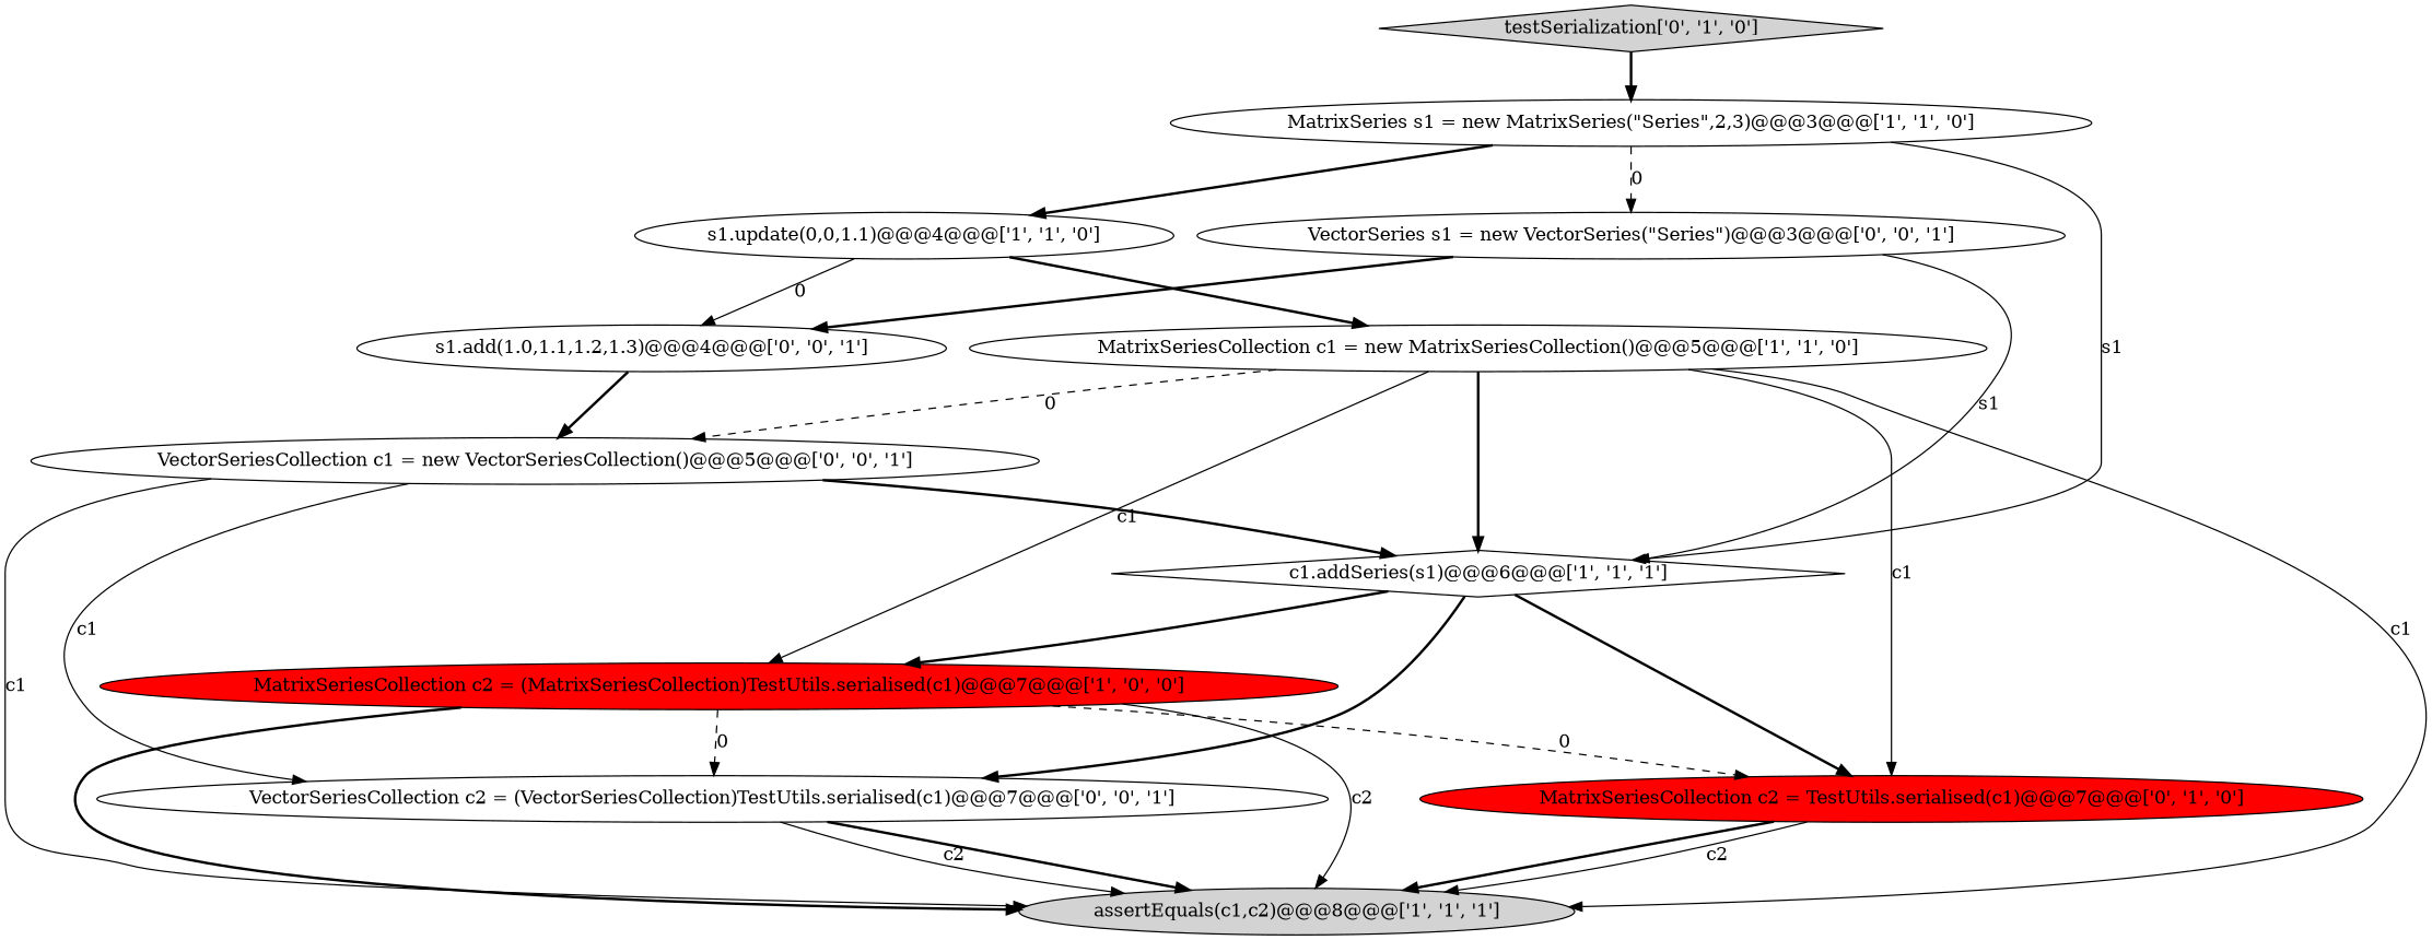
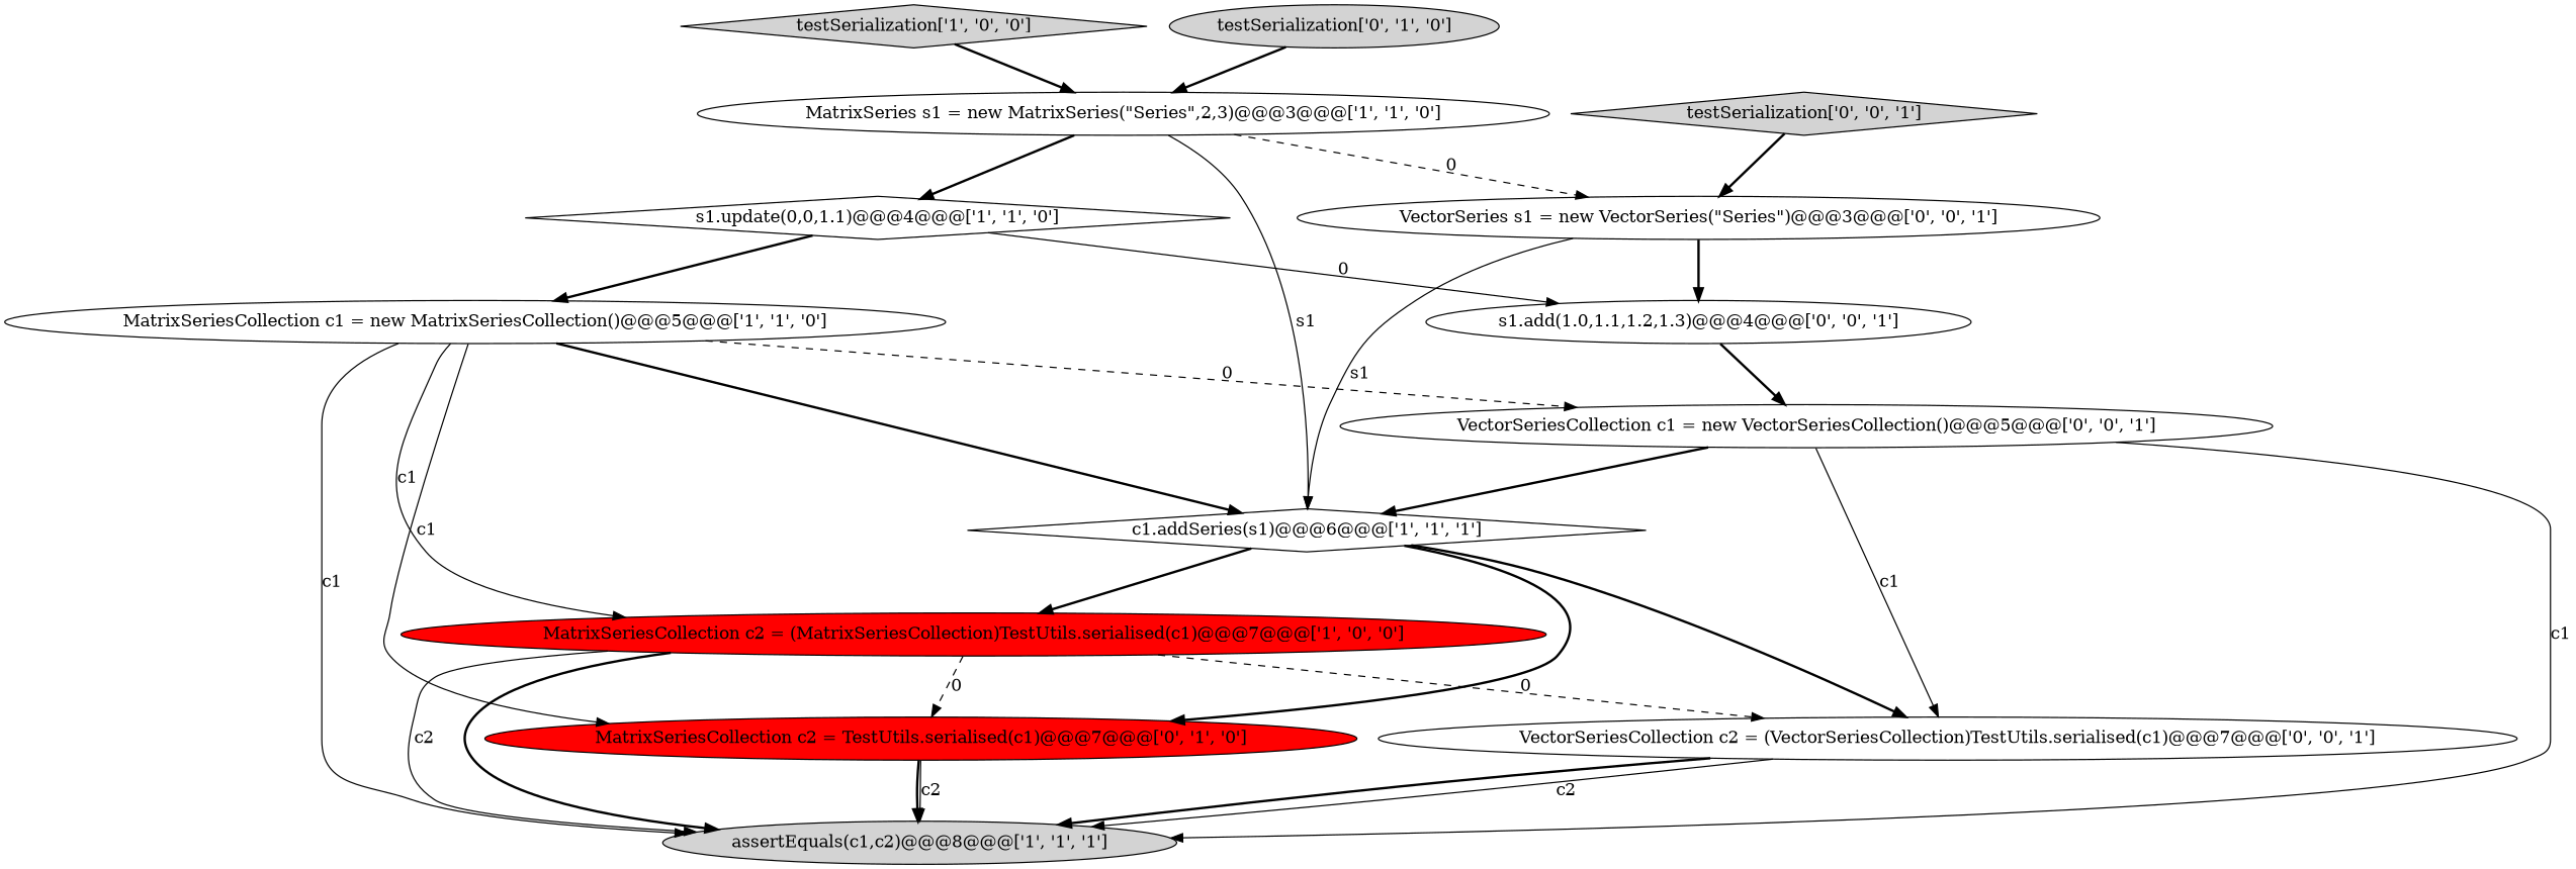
  digraph {
    node [fillcolor=white shape=ellipse style=filled]
    edge [style=bold]
    n1 [fillcolor=red label="MatrixSeriesCollection c2 = TestUtils.serialised(c1)@@@7@@@['0', '1', '0']"]
    n2 [fillcolor=lightgray label="assertEquals(c1,c2)@@@8@@@['1', '1', '1']"]
    n3 [label="VectorSeries s1 = new VectorSeries(\"Series\")@@@3@@@['0', '0', '1']"]
    n4 [label="c1.addSeries(s1)@@@6@@@['1', '1', '1']" shape=diamond]
    n5 [label="s1.add(1.0,1.1,1.2,1.3)@@@4@@@['0', '0', '1']"]
    n6 [fillcolor=red label="MatrixSeriesCollection c2 = (MatrixSeriesCollection)TestUtils.serialised(c1)@@@7@@@['1', '0', '0']"]
    n7 [label="VectorSeriesCollection c2 = (VectorSeriesCollection)TestUtils.serialised(c1)@@@7@@@['0', '0', '1']"]
    n8 [label="VectorSeriesCollection c1 = new VectorSeriesCollection()@@@5@@@['0', '0', '1']"]
    n9 [label="MatrixSeries s1 = new MatrixSeries(\"Series\",2,3)@@@3@@@['1', '1', '0']"]
-   n10 [label="s1.update(0,0,1.1)@@@4@@@['1', '1', '0']"]
+   n10 [label="s1.update(0,0,1.1)@@@4@@@['1', '1', '0']" shape=diamond]
    n11 [label="MatrixSeriesCollection c1 = new MatrixSeriesCollection()@@@5@@@['1', '1', '0']"]
-   n14 [fillcolor=lightgray label="testSerialization['0', '1', '0']" shape=diamond]
+   n12 [fillcolor=lightgray label="testSerialization['0', '0', '1']" shape=diamond]
+   n13 [fillcolor=lightgray label="testSerialization['1', '0', '0']" shape=diamond]
+   n14 [fillcolor=lightgray label="testSerialization['0', '1', '0']"]
    n1 -> n2
    n1 -> n2 [label=c2 style=solid]
    n3 -> n4 [label=s1 style=solid]
    n3 -> n5
    n4 -> n1
    n4 -> n6
    n4 -> n7
    n5 -> n8
    n6 -> n1 [label=0 style=dashed]
    n6 -> n2 [label=c2 style=solid]
    n6 -> n2
    n6 -> n7 [label=0 style=dashed]
    n7 -> n2
    n7 -> n2 [label=c2 style=solid]
    n8 -> n2 [label=c1 style=solid]
    n8 -> n4
    n8 -> n7 [label=c1 style=solid]
    n9 -> n3 [label=0 style=dashed]
    n9 -> n4 [label=s1 style=solid]
    n9 -> n10
    n10 -> n5 [label=0 style=solid]
    n10 -> n11
    n11 -> n1 [label=c1 style=solid]
    n11 -> n2 [label=c1 style=solid]
    n11 -> n4
    n11 -> n6 [label=c1 style=solid]
    n11 -> n8 [label=0 style=dashed]
+   n12 -> n3
+   n13 -> n9
    n14 -> n9
  }
